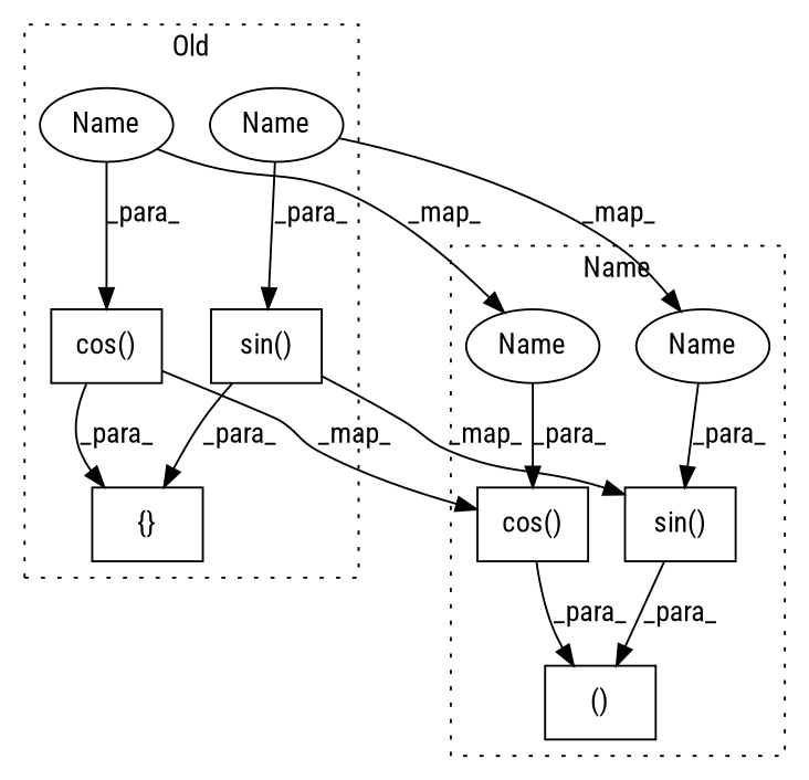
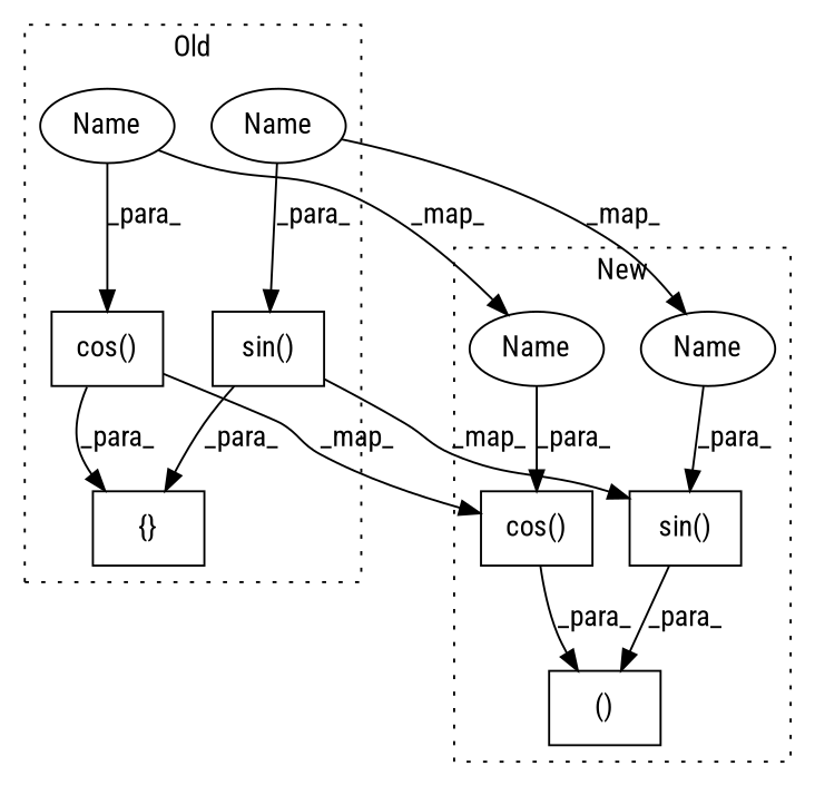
  digraph {
    fontname="Roboto Condensed"
    node [a=75 l="8,1" shape=box fontname="Roboto Condensed"]
    edge [fontname="Roboto Condensed"]
    n1 [label="cos()" s="771,780"]
    n2 [a=59 l="1,0" label="{}" s="770,793"]
    n3 [label="sin()" s="783,792"]
    n4 [a=87 l=1 label=Name s=779 shape=ellipse]
    n5 [a=87 l=1 label=Name s=791 shape=ellipse]
    n6 [label="cos()" s="764,773"]
    n7 [a=54 l=12 label="()" s=774]
    n8 [label="sin()" s="776,785"]
    n9 [a=87 l=1 label=Name s=784 shape=ellipse]
    n10 [a=87 l=1 label=Name s=772 shape=ellipse]
    subgraph cluster_1 {
      label=Old
      style=dotted
      n1
      n2
      n3
      n4
      n5
    }
    subgraph cluster_2 {
-     label=Name
+     label=New
      style=dotted
      n6
      n7
      n8
      n9
      n10
    }
    n1 -> n2 [label=_para_]
    n1 -> n6 [label=_map_]
    n3 -> n2 [label=_para_]
    n3 -> n8 [label=_map_]
    n4 -> n1 [label=_para_]
    n4 -> n10 [label=_map_]
    n5 -> n3 [label=_para_]
    n5 -> n9 [label=_map_]
    n6 -> n7 [label=_para_]
    n8 -> n7 [label=_para_]
    n9 -> n8 [label=_para_]
    n10 -> n6 [label=_para_]
  }
